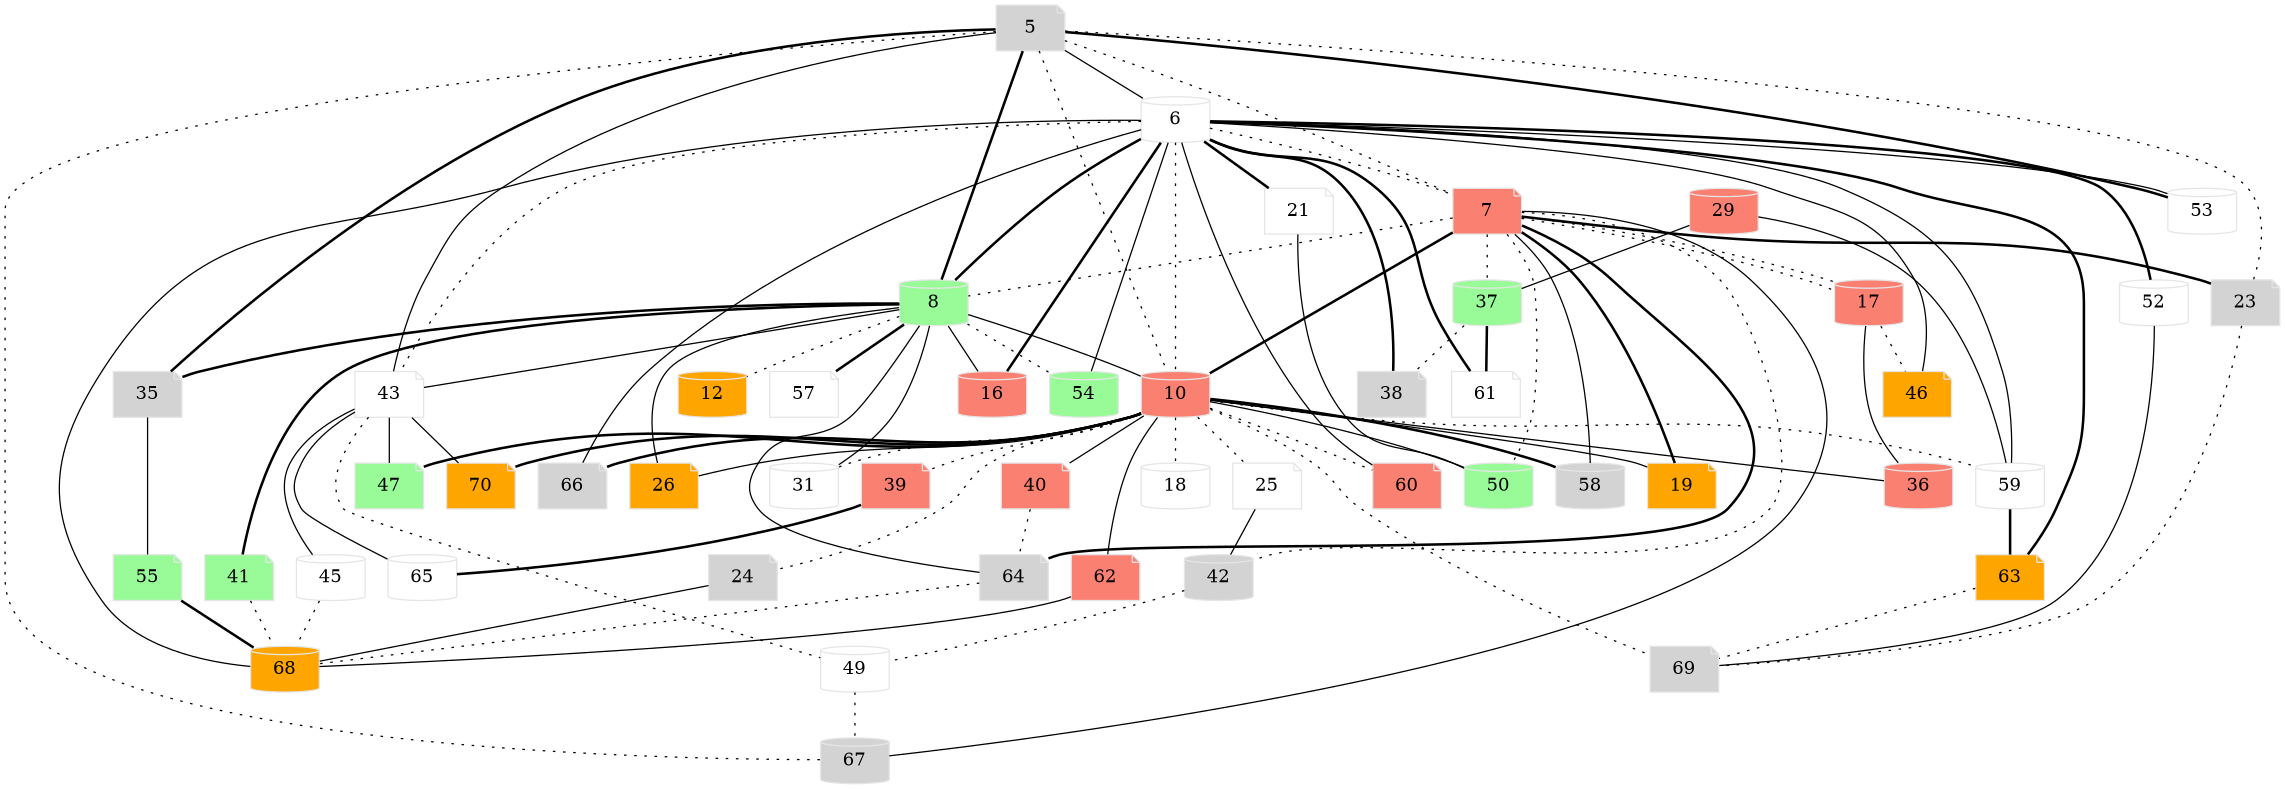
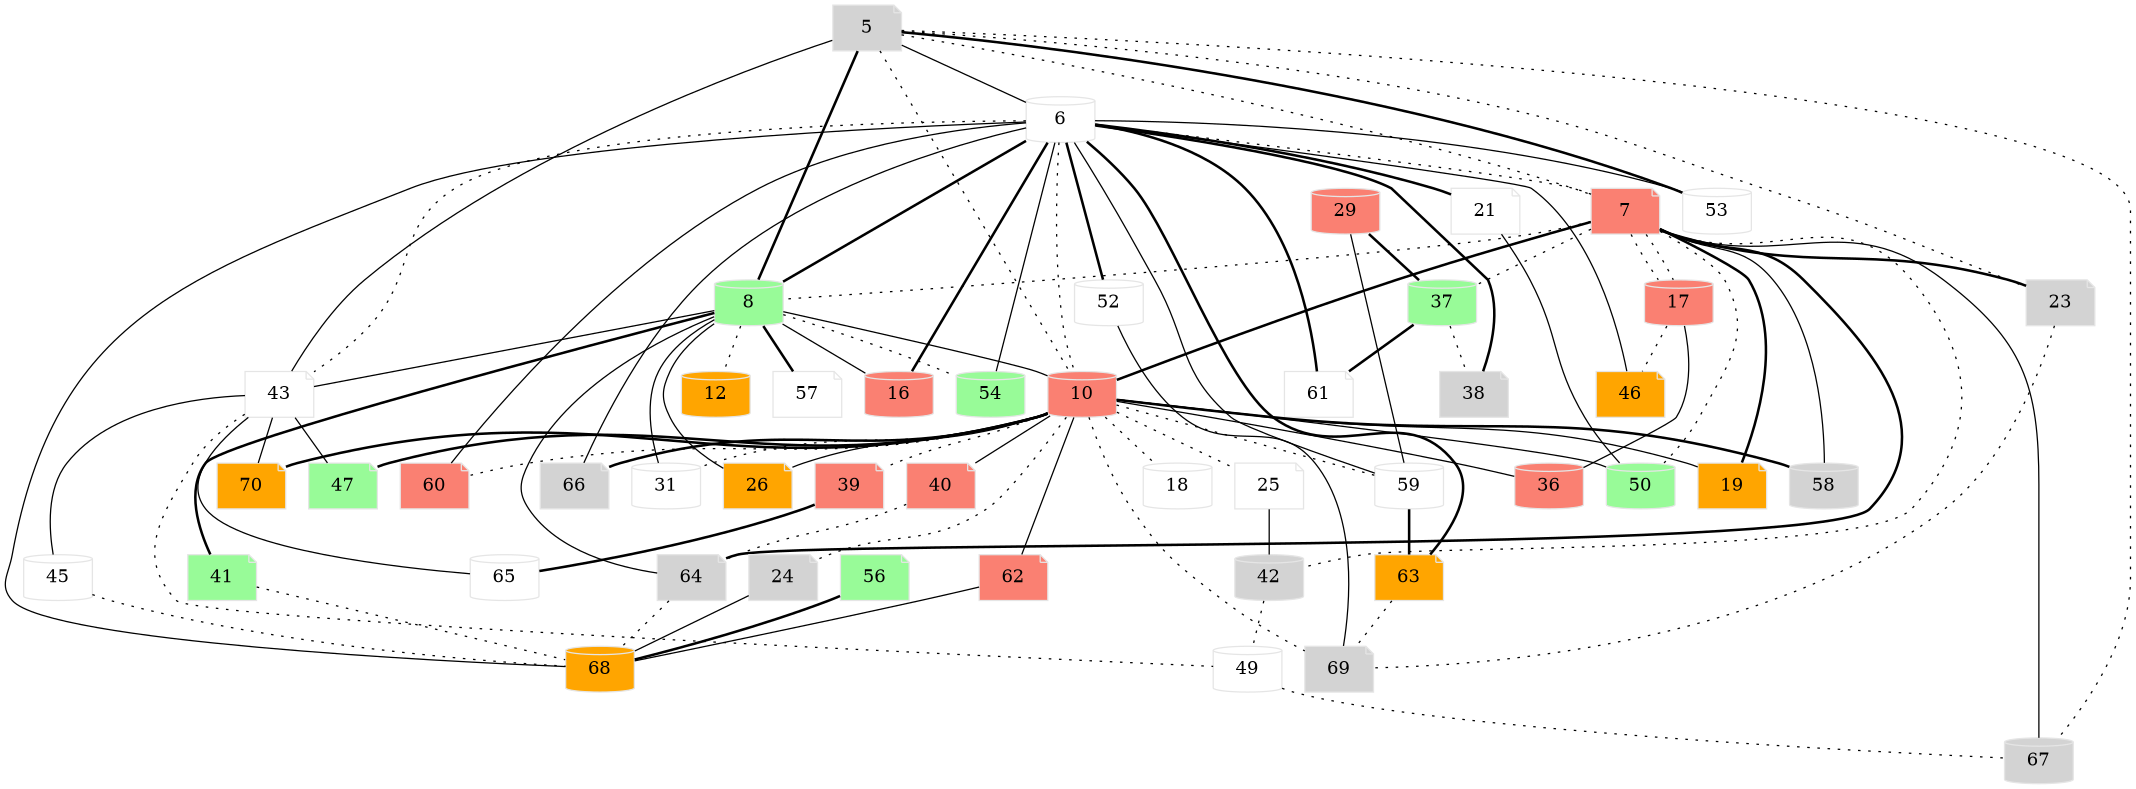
  graph {
    node [color=gray90 fillcolor=white shape=note style=filled]
    edge [style=solid]
    5 [fillcolor=lightgrey super="+2"]
    6 [shape=cylinder]
    7 [fillcolor=salmon super="+1"]
    8 [fillcolor=palegreen shape=cylinder super="+4"]
    10 [fillcolor=salmon shape=cylinder super="+9"]
    23 [fillcolor=lightgrey]
-   35 [fillcolor=lightgrey]
    43 [super="+11+30"]
    53 [shape=cylinder]
    67 [fillcolor=lightgrey shape=cylinder super="+51"]
    16 [fillcolor=salmon shape=cylinder]
    21
    38 [fillcolor=lightgrey]
    46 [fillcolor=orange]
    52 [shape=cylinder]
    54 [fillcolor=palegreen shape=cylinder]
    59 [shape=cylinder super="+28+14"]
    60 [fillcolor=salmon]
    61 [super="+56"]
    63 [fillcolor=orange super="+34"]
    66 [fillcolor=lightgrey super="+33"]
    68 [fillcolor=orange shape=cylinder super="+22"]
    n23 [fillcolor=salmon label=17 shape=cylinder]
    19 [fillcolor=orange]
    37 [fillcolor=palegreen shape=cylinder super="+20"]
    42 [fillcolor=lightgrey shape=cylinder]
    50 [fillcolor=palegreen shape=cylinder super="+15"]
    58 [fillcolor=lightgrey shape=cylinder]
    64 [fillcolor=lightgrey super="+32+17"]
    12 [fillcolor=orange shape=cylinder]
    26 [fillcolor=orange]
    31 [shape=cylinder]
    41 [fillcolor=palegreen]
    57
    18 [shape=cylinder]
    24 [fillcolor=lightgrey]
    25
    36 [fillcolor=salmon shape=cylinder]
    39 [fillcolor=salmon]
    40 [fillcolor=salmon]
    47 [fillcolor=palegreen]
    62 [fillcolor=salmon]
    69 [fillcolor=lightgrey super="+48"]
    70 [fillcolor=orange]
-   55 [fillcolor=palegreen]
+   55 [fillcolor=palegreen label=56]
    65 [shape=cylinder]
    49 [shape=cylinder]
    45 [shape=cylinder]
    29 [fillcolor=salmon shape=cylinder]
    5 -- 6 [weight=2]
    5 -- 7 [style=dotted weight=4]
    5 -- 8 [style=bold weight=4]
    5 -- 10 [style=dotted weight=6]
    5 -- 23 [style=dotted]
-   5 -- 35 [style=bold]
    5 -- 43
    5 -- 53 [style=bold]
    5 -- 67 [style=dotted]
    6 -- 7 [style=dotted weight=2]
    6 -- 8 [style=bold weight=2]
    6 -- 10 [style=dotted weight=3]
    6 -- 43 [style=dotted]
    6 -- 53
    6 -- 16 [style=bold]
    6 -- 21 [style=bold]
    6 -- 38 [style=bold]
    6 -- 46
    6 -- 52 [style=bold]
    6 -- 54
    6 -- 59
    6 -- 60
    6 -- 61 [style=bold weight=2]
    6 -- 63 [style=bold]
    6 -- 66
    6 -- 68 [weight=2]
    7 -- 8 [style=dotted weight=4]
    7 -- 10 [style=bold weight=6]
    7 -- 23 [style=bold]
    7 -- 67
    7 -- n23 [style=dotted]
    7 -- n23 [style=dotted]
    7 -- 19 [style=bold]
    7 -- 37 [style=dotted weight=3]
    7 -- 42 [style=dotted]
    7 -- 50 [style=dotted weight=2]
    7 -- 58
    7 -- 64 [style=bold weight=2]
    8 -- 10 [weight=6]
-   8 -- 35 [style=bold]
    8 -- 43 [weight=2]
    8 -- 16
    8 -- 54 [style=dotted]
    8 -- 64
    8 -- 12 [style=dotted weight=2]
    8 -- 26
    8 -- 31
    8 -- 41 [style=bold]
    8 -- 57 [style=bold weight=2]
    10 -- 59 [style=dotted weight=3]
    10 -- 60 [style=dotted]
    10 -- 66 [style=bold weight=2]
    10 -- 19
    10 -- 50
    10 -- 58 [style=bold]
    10 -- 26
    10 -- 31 [style=dotted]
    10 -- 18 [style=dotted weight=2]
    10 -- 24 [style=dotted]
    10 -- 25 [style=dotted weight=2]
    10 -- 36
    10 -- 39 [style=dotted weight=2]
    10 -- 40
    10 -- 47 [style=bold]
    10 -- 62
    10 -- 69 [style=dotted weight=3]
    10 -- 70 [style=bold]
    23 -- 69 [style=dotted]
-   35 -- 55
    43 -- 47
    43 -- 70
    43 -- 65
    43 -- 49 [style=dotted]
    43 -- 45
    21 -- 50
    52 -- 69
    59 -- 63 [style=bold]
    63 -- 69 [style=dotted]
    n23 -- 46 [style=dotted]
    n23 -- 36
    37 -- 38 [style=dotted]
    37 -- 61 [style=bold weight=2]
    42 -- 49 [style=dotted]
    64 -- 68 [style=dotted]
    41 -- 68 [style=dotted]
    24 -- 68
    25 -- 42
    39 -- 65 [style=bold]
    40 -- 64 [style=dotted]
    62 -- 68
    55 -- 68 [style=bold]
    49 -- 67 [style=dotted]
    45 -- 68 [style=dotted]
    29 -- 59
-   29 -- 37
+   29 -- 37 [style=bold]
  }
